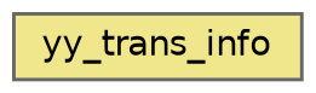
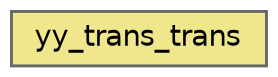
  digraph {
    rankdir=LR
-   n1 [color=grey40 fillcolor=khaki fontname=Helvetica fontsize=10 height=0.2 label=yy_trans_info shape=box style=filled width=0.4]
+   n1 [color=grey40 fillcolor=khaki fontname=Helvetica fontsize=10 height=0.2 label=yy_trans_trans shape=box style=filled width=0.4]
  }
